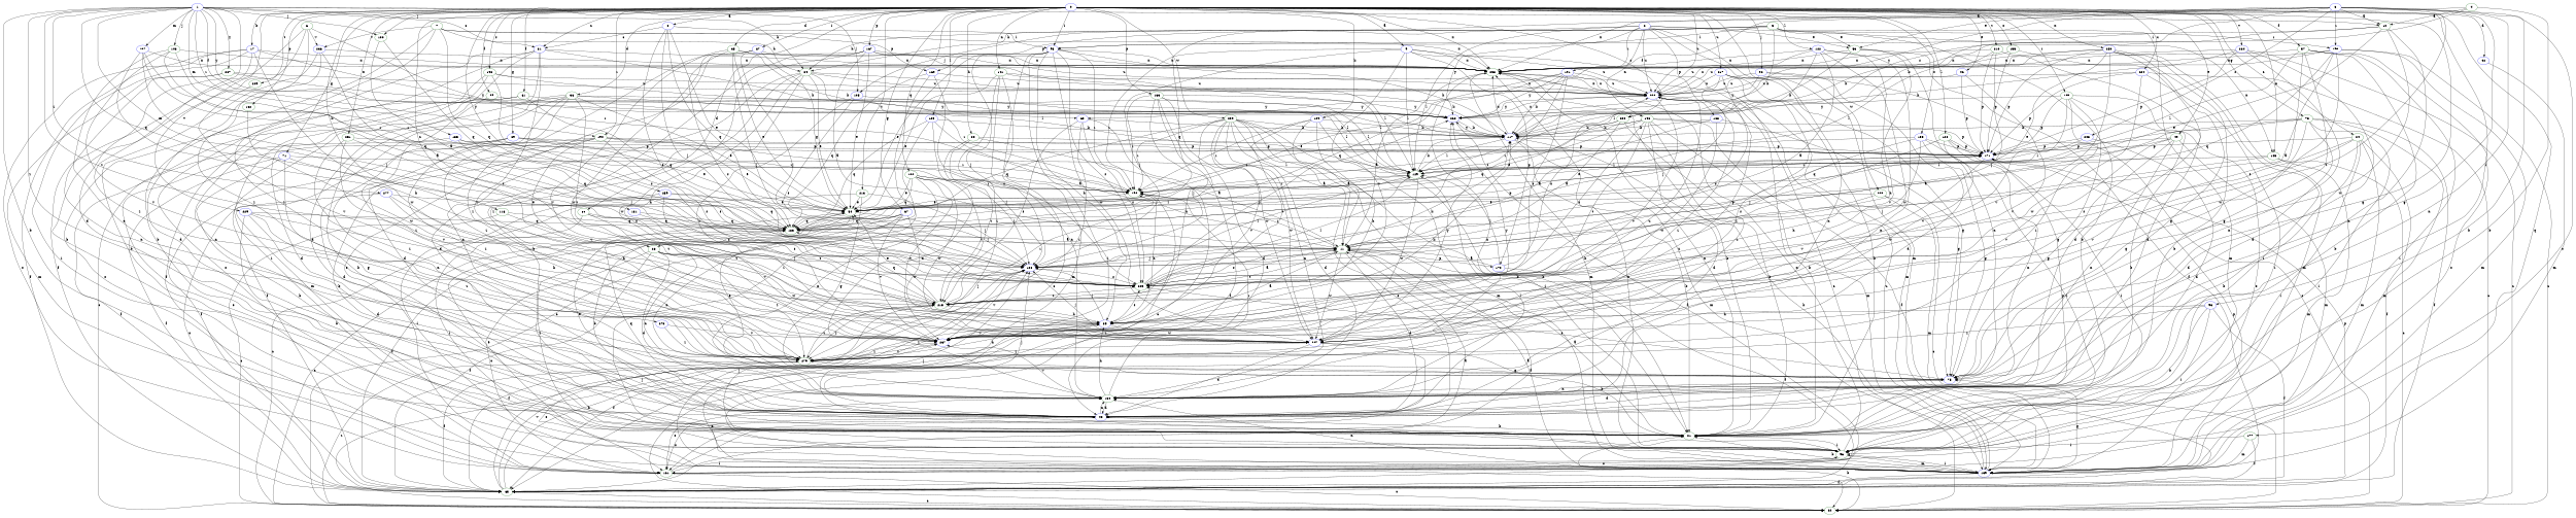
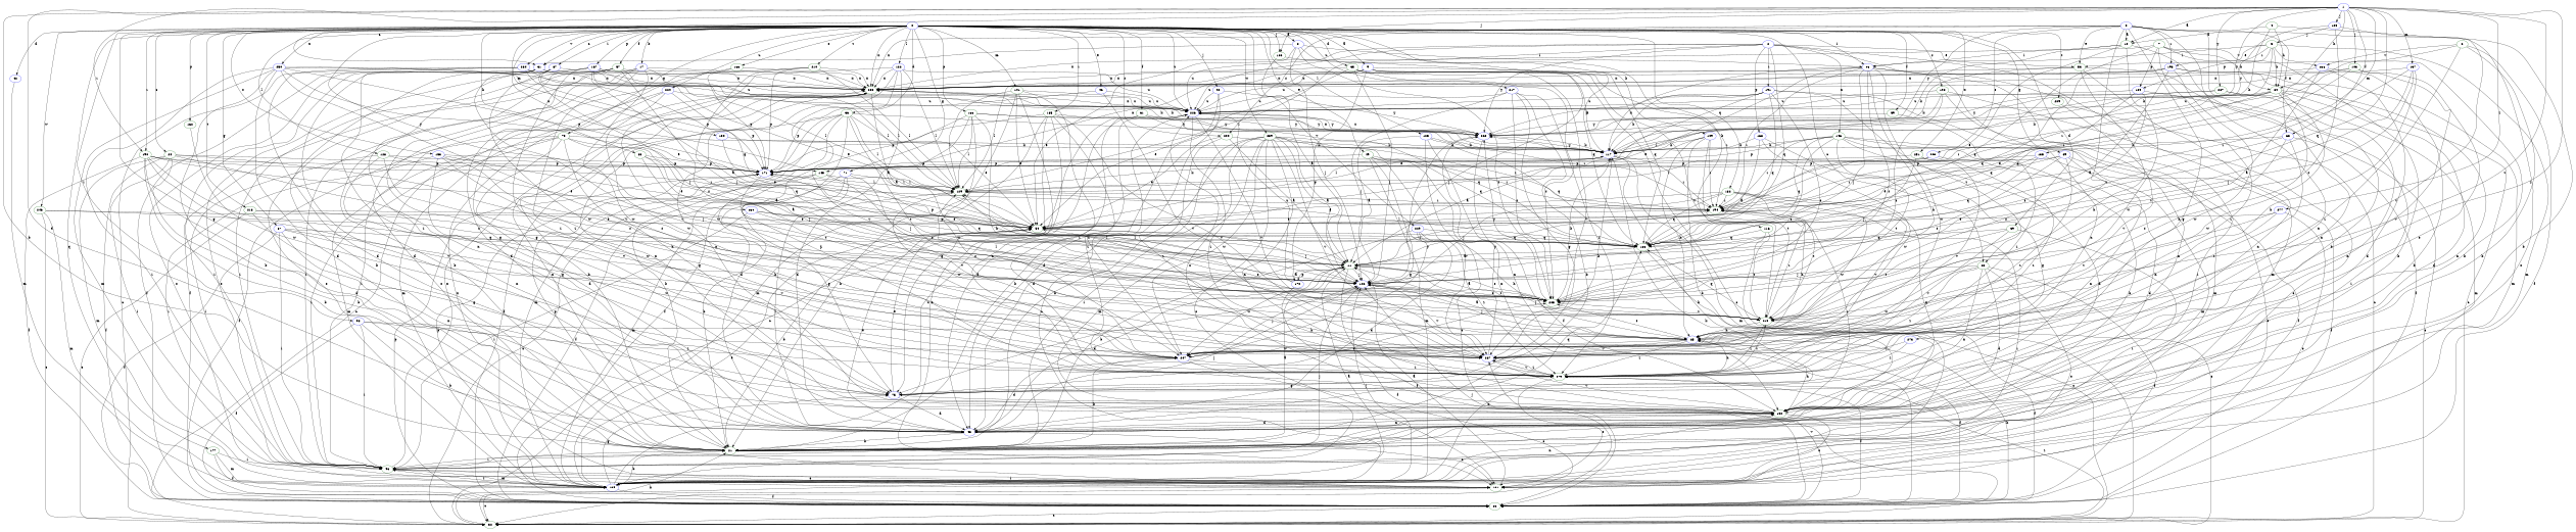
  strict digraph {
    node [color=darkgreen]
    0 [color=blue]
    8 [color=blue]
    9 [color=blue]
    17 [color=blue]
    23
    24
    31 [color=blue]
    35
    36
    39
    42 [color=blue]
    46 [color=blue]
    49
    57
    59
    61
    67 [color=blue]
    69 [color=blue]
    71 [color=blue]
    73
    75 [color=blue]
    83
    87 [color=blue]
    93 [color=blue]
    95 [color=blue]
    n26 [color=blue label=92]
    100
    109 [color=blue]
    116
    122 [color=blue]
    125 [color=blue]
    128
+   130 [color=blue]
    141
    145
    153 [color=blue]
    155
    162
    163
    167 [color=blue]
    177
    182
    185
    190
    198
    200
    209
    210
    213
    217 [color=blue]
    224 [color=blue]
    226 [color=blue]
    229 [color=blue]
    234 [color=blue]
    239
    246
    250 [color=blue]
    251
    258
    259 [color=blue]
    183
    54
    106 [color=blue]
    205
    215
    129
    194
    32
    170 [color=blue]
    161
    65
    279
    96
    247 [color=blue]
    43 [color=blue]
    150
    21
    139 [color=blue]
    171 [color=blue]
    237 [color=blue]
    117 [color=blue]
    268 [color=blue]
    11
    85 [color=blue]
    1 [color=blue]
    10
    63 [color=blue]
    84
    103
    105 [color=blue]
-   131 [color=blue]
    135 [color=blue]
    137 [color=blue]
    267
    273 [color=blue]
    277 [color=blue]
    2 [color=blue]
    53
    146
    168 [color=blue]
    191 [color=blue]
    3 [color=blue]
    193 [color=blue]
    203 [color=blue]
    4
    5
    169 [color=blue]
    6
    236 [color=blue]
    7
    0 -> 8 [label=a]
    0 -> 9 [label=a]
    0 -> 17 [label=b]
    0 -> 23 [label=c]
    0 -> 24 [label=c]
    0 -> 31 [label=c]
    0 -> 35 [label=d]
    0 -> 36 [label=d]
    0 -> 39 [label=d]
    0 -> 42 [label=d]
    0 -> 46 [label=e]
    0 -> 49 [label=e]
    0 -> 57 [label=f]
    0 -> 59 [label=f]
    0 -> 61 [label=f]
    0 -> 67 [label=g]
    0 -> 69 [label=g]
    0 -> 71 [label=g]
    0 -> 73 [label=g]
    0 -> 75 [label=g]
    0 -> 83 [label=h]
    0 -> 87 [label=i]
    0 -> 93 [label=i]
    0 -> 95 [label=i]
    0 -> n26 [label=j]
    0 -> 100 [label=j]
    0 -> 109 [label=k]
    0 -> 116 [label=k]
    0 -> 122 [label=l]
    0 -> 125 [label=l]
    0 -> 128 [label=l]
+   0 -> 130 [label=m]
    0 -> 141 [label=n]
    0 -> 145 [label=n]
    0 -> 153 [label=o]
    0 -> 155 [label=o]
    0 -> 162 [label=p]
    0 -> 163 [label=p]
    0 -> 167 [label=p]
    0 -> 177 [label=q]
    0 -> 182 [label=q]
    0 -> 185 [label=r]
    0 -> 190 [label=r]
    0 -> 198 [label=s]
    0 -> 200 [label=s]
    0 -> 209 [label=t]
    0 -> 210 [label=t]
    0 -> 213 [label=t]
    0 -> 217 [label=u]
    0 -> 224 [label=u]
    0 -> 226 [label=u]
    0 -> 229 [label=v]
    0 -> 234 [label=v]
    0 -> 239 [label=w]
    0 -> 246 [label=w]
    0 -> 250 [label=x]
    0 -> 251 [label=x]
    0 -> 258 [label=x]
    0 -> 259 [label=y]
    8 -> 31 [label=c]
    8 -> 95 [label=i]
    8 -> 183 [label=q]
    8 -> 54 [label=e]
    8 -> 106 [label=j]
    8 -> 205 [label=s]
    9 -> 226 [label=u]
    9 -> 258 [label=x]
    9 -> 106 [label=j]
    9 -> 215 [label=t]
    9 -> 129 [label=l]
    9 -> 194 [label=r]
    9 -> 32 [label=c]
    9 -> 170 [label=p]
    17 -> 258 [label=x]
    17 -> 129 [label=l]
    17 -> 161 [label=o]
    17 -> 65 [label=f]
    17 -> 279 [label=z]
    17 -> 96 [label=i]
    17 -> 247 [label=w]
    23 -> 106 [label=j]
    23 -> 161 [label=o]
    23 -> 65 [label=f]
    23 -> 279 [label=z]
    23 -> 247 [label=w]
    23 -> 43 [label=d]
    23 -> 150 [label=n]
    24 -> 205 [label=s]
    24 -> 65 [label=f]
    24 -> 96 [label=i]
    24 -> 21 [label=b]
    24 -> 139 [label=m]
    24 -> 171 [label=p]
    24 -> 237 [label=v]
    31 -> 258 [label=x]
    31 -> 161 [label=o]
    31 -> 65 [label=f]
    31 -> 96 [label=i]
    31 -> 43 [label=d]
    31 -> 237 [label=v]
    31 -> 117 [label=k]
    35 -> 258 [label=x]
    35 -> 54 [label=e]
    35 -> 106 [label=j]
    35 -> 205 [label=s]
    35 -> 237 [label=v]
    35 -> 117 [label=k]
    36 -> 54 [label=e]
    36 -> 215 [label=t]
    36 -> 129 [label=l]
    36 -> 65 [label=f]
    36 -> 279 [label=z]
    36 -> 43 [label=d]
    36 -> 21 [label=b]
    36 -> 139 [label=m]
    36 -> 268 [label=y]
    39 -> 183 [label=q]
    39 -> 215 [label=t]
    39 -> 96 [label=i]
    39 -> 237 [label=v]
    42 -> 139 [label=m]
    46 -> 226 [label=u]
    46 -> 171 [label=p]
    46 -> 237 [label=v]
    49 -> 75 [label=g]
    49 -> 194 [label=r]
    49 -> 150 [label=n]
    49 -> 139 [label=m]
    49 -> 171 [label=p]
    49 -> 237 [label=v]
    57 -> 75 [label=g]
    57 -> 258 [label=x]
    57 -> 205 [label=s]
    57 -> 129 [label=l]
    57 -> 161 [label=o]
    57 -> 96 [label=i]
    57 -> 21 [label=b]
    59 -> 279 [label=z]
    59 -> 268 [label=y]
    61 -> 183 [label=q]
    61 -> 32 [label=c]
    61 -> 43 [label=d]
    61 -> 268 [label=y]
    67 -> 183 [label=q]
    67 -> 65 [label=f]
    67 -> 96 [label=i]
    67 -> 247 [label=w]
    67 -> 150 [label=n]
    67 -> 237 [label=v]
    69 -> 54 [label=e]
    69 -> 205 [label=s]
    69 -> 161 [label=o]
    69 -> 279 [label=z]
    69 -> 150 [label=n]
    69 -> 171 [label=p]
    71 -> 75 [label=g]
    71 -> 205 [label=s]
    71 -> 129 [label=l]
    71 -> 65 [label=f]
    71 -> 21 [label=b]
    73 -> 75 [label=g]
    73 -> 183 [label=q]
    73 -> 65 [label=f]
    73 -> 96 [label=i]
    73 -> 43 [label=d]
    73 -> 139 [label=m]
    73 -> 117 [label=k]
    73 -> 11 [label=a]
    75 -> 54 [label=e]
    75 -> 205 [label=s]
    75 -> 43 [label=d]
    75 -> 150 [label=n]
    83 -> 106 [label=j]
    83 -> 215 [label=t]
    83 -> 171 [label=p]
    83 -> 11 [label=a]
    87 -> 258 [label=x]
    87 -> 54 [label=g]
    87 -> 106 [label=j]
    87 -> 279 [label=z]
    87 -> 247 [label=w]
    93 -> 65 [label=f]
    93 -> 279 [label=z]
    93 -> 96 [label=i]
    93 -> 21 [label=b]
    93 -> 85 [label=h]
    95 -> 258 [label=x]
    95 -> 54 [label=e]
    95 -> 106 [label=j]
    95 -> 205 [label=s]
    95 -> 194 [label=r]
    95 -> 32 [label=c]
    95 -> 96 [label=i]
    95 -> 247 [label=w]
    95 -> 117 [label=k]
    95 -> 85 [label=h]
    n26 -> 226 [label=u]
    n26 -> 32 [label=c]
    n26 -> 43 [label=d]
    n26 -> 268 [label=y]
    100 -> 183 [label=q]
    100 -> 11 [label=a]
    109 -> 215 [label=t]
    109 -> 194 [label=r]
    109 -> 21 [label=b]
    109 -> 117 [label=k]
    109 -> 11 [label=a]
    109 -> 85 [label=h]
    116 -> 183 [label=q]
    116 -> 215 [label=t]
    116 -> 32 [label=c]
    122 -> 226 [label=u]
    122 -> 258 [label=x]
    122 -> 129 [label=l]
    122 -> 247 [label=w]
    122 -> 150 [label=n]
    122 -> 237 [label=v]
    122 -> 11 [label=a]
    125 -> 183 [label=q]
    125 -> 32 [label=c]
    125 -> 150 [label=n]
    125 -> 117 [label=k]
    125 -> 11 [label=a]
    128 -> 106 [label=j]
    128 -> 96 [label=i]
    128 -> 247 [label=w]
    128 -> 150 [label=n]
    128 -> 171 [label=p]
+   130 -> 54 [label=e]
+   130 -> 117 [label=k]
    141 -> 226 [label=u]
    141 -> 54 [label=e]
    141 -> 129 [label=l]
    141 -> 279 [label=z]
    141 -> 150 [label=n]
    141 -> 139 [label=m]
    145 -> 106 [label=j]
    145 -> 129 [label=l]
    145 -> 32 [label=c]
    145 -> 139 [label=m]
    153 -> 75 [label=g]
    153 -> 54 [label=e]
    153 -> 205 [label=s]
    153 -> 96 [label=i]
    153 -> 171 [label=p]
    153 -> 85 [label=h]
    155 -> 75 [label=g]
    155 -> 258 [label=x]
    155 -> 171 [label=p]
    162 -> 247 [label=w]
    163 -> 129 [label=l]
    163 -> 194 [label=r]
    163 -> 65 [label=f]
    163 -> 247 [label=w]
    163 -> 43 [label=d]
    163 -> 268 [label=y]
    163 -> 85 [label=h]
    167 -> 226 [label=u]
    167 -> 258 [label=x]
    167 -> 54 [label=e]
    167 -> 129 [label=l]
    167 -> 161 [label=o]
    167 -> 279 [label=z]
    167 -> 21 [label=b]
    167 -> 11 [label=a]
    177 -> 65 [label=f]
    177 -> 96 [label=i]
    177 -> 139 [label=m]
    182 -> 183 [label=q]
    182 -> 54 [label=e]
    182 -> 106 [label=j]
    182 -> 215 [label=t]
    182 -> 194 [label=r]
    182 -> 247 [label=w]
    182 -> 150 [label=n]
    182 -> 237 [label=v]
    185 -> 75 [label=g]
    185 -> 161 [label=o]
    185 -> 279 [label=z]
    185 -> 21 [label=b]
    185 -> 171 [label=p]
    185 -> 237 [label=v]
    185 -> 268 [label=y]
    190 -> 54 [label=e]
    190 -> 205 [label=s]
    190 -> 194 [label=r]
    190 -> 65 [label=f]
    190 -> 43 [label=d]
    190 -> 21 [label=b]
    190 -> 171 [label=p]
    190 -> 237 [label=v]
    198 -> 226 [label=u]
    198 -> 205 [label=s]
    198 -> 129 [label=l]
    198 -> 161 [label=o]
    198 -> 150 [label=n]
    200 -> 54 [label=e]
    200 -> 279 [label=z]
    200 -> 117 [label=k]
    200 -> 11 [label=a]
    209 -> 237 [label=v]
    210 -> 258 [label=x]
    210 -> 106 [label=j]
    210 -> 129 [label=l]
    210 -> 43 [label=d]
    210 -> 171 [label=p]
    213 -> 75 [label=g]
    213 -> 54 [label=e]
    213 -> 106 [label=j]
    213 -> 32 [label=c]
    217 -> 75 [label=g]
    217 -> 226 [label=u]
    217 -> 106 [label=j]
    217 -> 205 [label=s]
    217 -> 279 [label=z]
    217 -> 21 [label=b]
    224 -> 226 [label=u]
    224 -> 32 [label=c]
    224 -> 96 [label=i]
    224 -> 247 [label=w]
    224 -> 171 [label=p]
    226 -> 258 [label=x]
    226 -> 279 [label=z]
    226 -> 21 [label=b]
    226 -> 237 [label=v]
    226 -> 268 [label=y]
    229 -> 183 [label=q]
    229 -> 279 [label=z]
    229 -> 43 [label=d]
    229 -> 21 [label=b]
    229 -> 85 [label=h]
    234 -> 258 [label=x]
    234 -> 32 [label=c]
    234 -> 43 [label=d]
    234 -> 150 [label=n]
    234 -> 171 [label=p]
    234 -> 117 [label=k]
    239 -> 183 [label=q]
    239 -> 106 [label=j]
    239 -> 194 [label=r]
    239 -> 161 [label=o]
    239 -> 96 [label=i]
    239 -> 247 [label=w]
    239 -> 43 [label=d]
    239 -> 150 [label=n]
    239 -> 21 [label=b]
    239 -> 139 [label=m]
    239 -> 237 [label=v]
    239 -> 117 [label=k]
    239 -> 11 [label=a]
    246 -> 54 [label=e]
    246 -> 32 [label=c]
    246 -> 139 [label=m]
    246 -> 85 [label=h]
    250 -> 226 [label=u]
    250 -> 258 [label=x]
    250 -> 54 [label=e]
    250 -> 96 [label=i]
    250 -> 43 [label=d]
    250 -> 21 [label=b]
    250 -> 139 [label=m]
    250 -> 171 [label=p]
    250 -> 237 [label=v]
    251 -> 106 [label=j]
    251 -> 279 [label=z]
    251 -> 171 [label=p]
    251 -> 237 [label=v]
    258 -> 226 [label=u]
    258 -> 21 [label=b]
    258 -> 139 [label=m]
    258 -> 11 [label=a]
    259 -> 183 [label=q]
    259 -> 54 [label=e]
    259 -> 205 [label=s]
    259 -> 96 [label=i]
    183 -> 129 [label=l]
    183 -> 32 [label=c]
    183 -> 171 [label=p]
    183 -> 11 [label=a]
    54 -> 183 [label=q]
    54 -> 106 [label=j]
    54 -> 21 [label=b]
    106 -> 205 [label=s]
    106 -> 129 [label=l]
    106 -> 237 [label=v]
    205 -> 215 [label=t]
    205 -> 129 [label=l]
    205 -> 117 [label=k]
    205 -> 268 [label=y]
    205 -> 11 [label=a]
    215 -> 183 [label=q]
    215 -> 54 [label=e]
    215 -> 106 [label=j]
    215 -> 194 [label=r]
    215 -> 65 [label=f]
    215 -> 279 [label=z]
    215 -> 85 [label=h]
    129 -> 194 [label=r]
    129 -> 247 [label=w]
    129 -> 117 [label=k]
    194 -> 54 [label=e]
    194 -> 85 [label=h]
    32 -> 279 [label=z]
    32 -> 21 [label=b]
    170 -> 226 [label=u]
    170 -> 129 [label=l]
    170 -> 65 [label=f]
    170 -> 11 [label=a]
    161 -> 32 [label=c]
    161 -> 96 [label=i]
    161 -> 11 [label=a]
    65 -> 106 [label=j]
    65 -> 32 [label=c]
    65 -> 171 [label=p]
    65 -> 237 [label=v]
    65 -> 85 [label=h]
    279 -> 75 [label=g]
    279 -> 215 [label=t]
    279 -> 161 [label=o]
    279 -> 65 [label=f]
    279 -> 237 [label=v]
    279 -> 85 [label=h]
    96 -> 258 [label=x]
    96 -> 106 [label=j]
    96 -> 161 [label=o]
    96 -> 139 [label=m]
    247 -> 226 [label=u]
    247 -> 106 [label=j]
    247 -> 32 [label=c]
    247 -> 279 [label=z]
    247 -> 43 [label=d]
    247 -> 21 [label=b]
    247 -> 268 [label=y]
    43 -> 183 [label=q]
    43 -> 54 [label=e]
    43 -> 106 [label=j]
    43 -> 129 [label=l]
    43 -> 161 [label=o]
    43 -> 150 [label=n]
    43 -> 21 [label=b]
    150 -> 226 [label=u]
    150 -> 258 [label=x]
    150 -> 194 [label=r]
    150 -> 161 [label=o]
    150 -> 43 [label=d]
    150 -> 237 [label=v]
    150 -> 85 [label=h]
    21 -> 258 [label=x]
    21 -> 96 [label=i]
    21 -> 171 [label=p]
    21 -> 11 [label=a]
    139 -> 75 [label=g]
    139 -> 226 [label=u]
    139 -> 258 [label=x]
    139 -> 54 [label=e]
    139 -> 106 [label=j]
    139 -> 194 [label=r]
    139 -> 65 [label=f]
    139 -> 96 [label=i]
    139 -> 150 [label=n]
    139 -> 21 [label=b]
    139 -> 171 [label=p]
    139 -> 117 [label=k]
    139 -> 11 [label=a]
    171 -> 129 [label=l]
    171 -> 237 [label=v]
    237 -> 279 [label=z]
    237 -> 117 [label=k]
    237 -> 268 [label=y]
    117 -> 258 [label=x]
    117 -> 129 [label=l]
    117 -> 194 [label=r]
    117 -> 21 [label=b]
    117 -> 139 [label=m]
    117 -> 171 [label=p]
    117 -> 268 [label=y]
    268 -> 226 [label=u]
    268 -> 65 [label=f]
    268 -> 117 [label=k]
    11 -> 106 [label=j]
    11 -> 205 [label=s]
    11 -> 215 [label=t]
    11 -> 194 [label=r]
    11 -> 170 [label=p]
    11 -> 65 [label=f]
    11 -> 247 [label=w]
    11 -> 43 [label=d]
    11 -> 171 [label=p]
    85 -> 106 [label=j]
    85 -> 205 [label=s]
    85 -> 65 [label=f]
    85 -> 279 [label=z]
    85 -> 247 [label=w]
    85 -> 237 [label=v]
    85 -> 11 [label=a]
    1 -> 31 [label=c]
    1 -> 100 [label=j]
    1 -> 190 [label=r]
    1 -> 183 [label=q]
    1 -> 215 [label=t]
    1 -> 43 [label=d]
    1 -> 21 [label=b]
    1 -> 268 [label=y]
    1 -> 10 [label=a]
    1 -> 63 [label=f]
    1 -> 84 [label=h]
    1 -> 103 [label=j]
    1 -> 105 [label=j]
-   1 -> 131 [label=m]
    1 -> 135 [label=m]
    1 -> 137 [label=m]
    1 -> 267 [label=y]
    1 -> 273 [label=z]
    1 -> 277 [label=z]
    10 -> 95 [label=i]
    10 -> 54 [label=e]
    10 -> 247 [label=w]
    10 -> 150 [label=n]
    10 -> 117 [label=k]
    63 -> 205 [label=s]
    63 -> 215 [label=s]
    63 -> 32 [label=c]
    63 -> 279 [label=z]
    63 -> 117 [label=k]
    84 -> 226 [label=u]
    84 -> 54 [label=e]
    84 -> 194 [label=r]
    84 -> 247 [label=w]
    84 -> 43 [label=d]
    84 -> 150 [label=n]
    84 -> 117 [label=k]
    84 -> 85 [label=h]
    103 -> 75 [label=o]
    103 -> 258 [label=x]
    103 -> 183 [label=q]
    103 -> 194 [label=r]
    103 -> 237 [label=v]
    105 -> 205 [label=s]
    105 -> 237 [label=v]
    105 -> 268 [label=y]
-   131 -> 183 [label=q]
-   131 -> 205 [label=s]
    135 -> 183 [label=q]
    135 -> 194 [label=r]
    135 -> 65 [label=f]
    135 -> 171 [label=p]
    137 -> 258 [label=x]
    137 -> 106 [label=j]
    137 -> 194 [label=r]
    137 -> 11 [label=a]
    137 -> 85 [label=h]
    267 -> 226 [label=u]
    267 -> 150 [label=n]
    267 -> 139 [label=m]
    267 -> 268 [label=y]
    273 -> 279 [label=z]
    273 -> 237 [label=v]
    277 -> 54 [label=e]
    277 -> 215 [label=t]
    277 -> 161 [label=o]
    277 -> 85 [label=h]
    2 -> 145 [label=n]
    2 -> 226 [label=u]
    2 -> 183 [label=q]
    2 -> 129 [label=l]
    2 -> 150 [label=n]
    2 -> 139 [label=m]
    2 -> 268 [label=y]
    2 -> 53 [label=e]
    2 -> 146 [label=n]
    2 -> 168 [label=p]
    2 -> 191 [label=r]
    53 -> 258 [label=x]
    53 -> 65 [label=f]
    53 -> 150 [label=n]
    53 -> 117 [label=k]
    53 -> 85 [label=h]
    146 -> 183 [label=q]
    146 -> 205 [label=s]
    146 -> 215 [label=t]
    146 -> 194 [label=r]
    146 -> 65 [label=f]
    146 -> 43 [label=d]
    146 -> 21 [label=b]
    146 -> 139 [label=m]
    146 -> 171 [label=p]
    146 -> 117 [label=k]
    168 -> 75 [label=g]
    168 -> 247 [label=w]
    168 -> 117 [label=k]
    168 -> 11 [label=a]
    191 -> 23 [label=t]
    191 -> 226 [label=u]
    191 -> 183 [label=q]
    191 -> 54 [label=e]
    191 -> 205 [label=s]
    191 -> 139 [label=m]
    191 -> 117 [label=k]
    191 -> 268 [label=y]
    3 -> 75 [label=g]
    3 -> 200 [label=s]
    3 -> 258 [label=x]
    3 -> 215 [label=t]
    3 -> 161 [label=o]
    3 -> 150 [label=n]
    3 -> 21 [label=b]
    3 -> 268 [label=y]
    3 -> 10 [label=a]
    3 -> 63 [label=f]
    3 -> 53 [label=e]
    3 -> 193 [label=r]
    3 -> 203 [label=s]
    193 -> 226 [label=u]
    193 -> 258 [label=x]
    193 -> 183 [label=q]
    193 -> 32 [label=c]
    193 -> 247 [label=w]
    193 -> 139 [label=m]
    193 -> 11 [label=a]
    203 -> 129 [label=l]
    203 -> 43 [label=d]
    203 -> 171 [label=p]
    4 -> 21 [label=b]
    4 -> 117 [label=k]
    4 -> 10 [label=a]
    4 -> 84 [label=h]
    5 -> 95 [label=i]
    5 -> 21 [label=b]
    5 -> 139 [label=m]
    5 -> 117 [label=k]
    5 -> 84 [label=h]
-   5 -> 105 [label=j]
+   105 -> 5 [label=j]
    5 -> 53 [label=e]
    5 -> 193 [label=r]
    5 -> 169 [label=p]
    169 -> 226 [label=u]
    169 -> 183 [label=q]
    169 -> 205 [label=s]
    169 -> 96 [label=i]
    6 -> 194 [label=r]
    6 -> 65 [label=f]
    6 -> 279 [label=z]
    6 -> 21 [label=b]
    6 -> 236 [label=v]
    236 -> 258 [label=x]
    236 -> 215 [label=t]
    236 -> 43 [label=d]
    236 -> 21 [label=b]
    7 -> 258 [label=x]
    7 -> 183 [label=q]
    7 -> 279 [label=z]
    7 -> 21 [label=b]
    7 -> 84 [label=h]
    7 -> 169 [label=p]
    7 -> 236 [label=v]
  }
